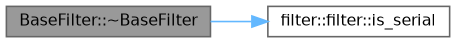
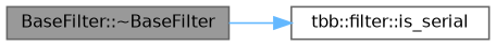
  digraph {
    rankdir=LR
    node [fontname=Helvetica fontsize=10 shape=box style=filled]
    n1 [color=gray40 fillcolor=grey60 fontcolor=black height=0.2 label="BaseFilter::~BaseFilter" width=0.4]
-   n2 [color=grey40 fillcolor=white height=0.2 label="filter::filter::is_serial" width=0.4]
+   n2 [color=grey40 fillcolor=white height=0.2 label="tbb::filter::is_serial" width=0.4]
    n1 -> n2 [color=steelblue1 fontname=Helvetica fontsize=10 labelfontname=Helvetica labelfontsize=10 style=solid]
  }
